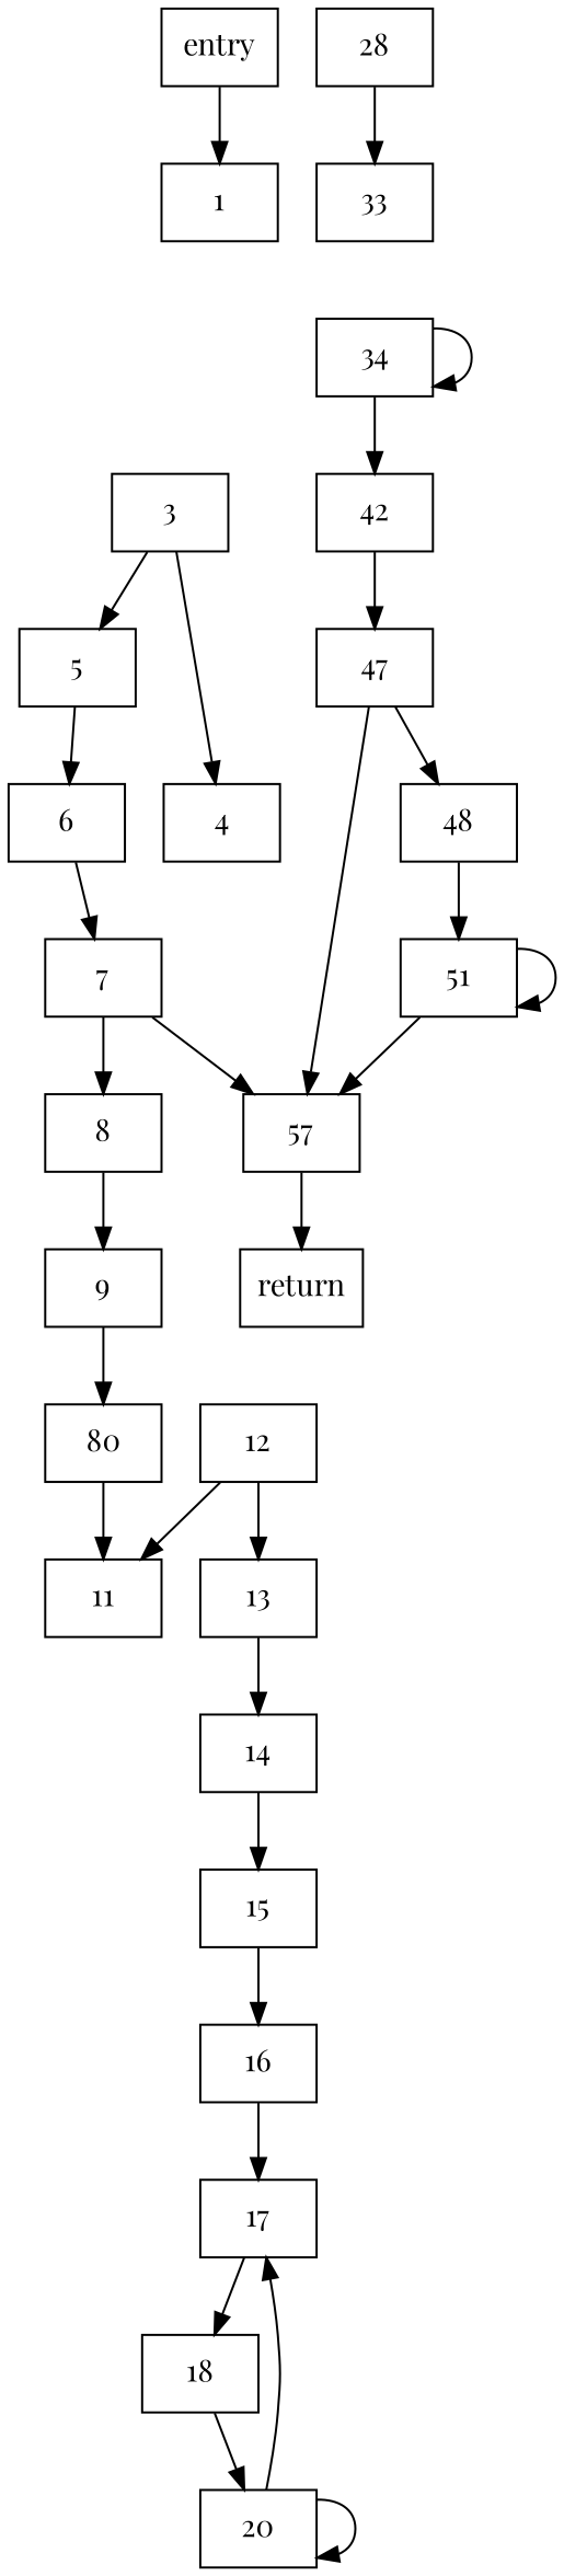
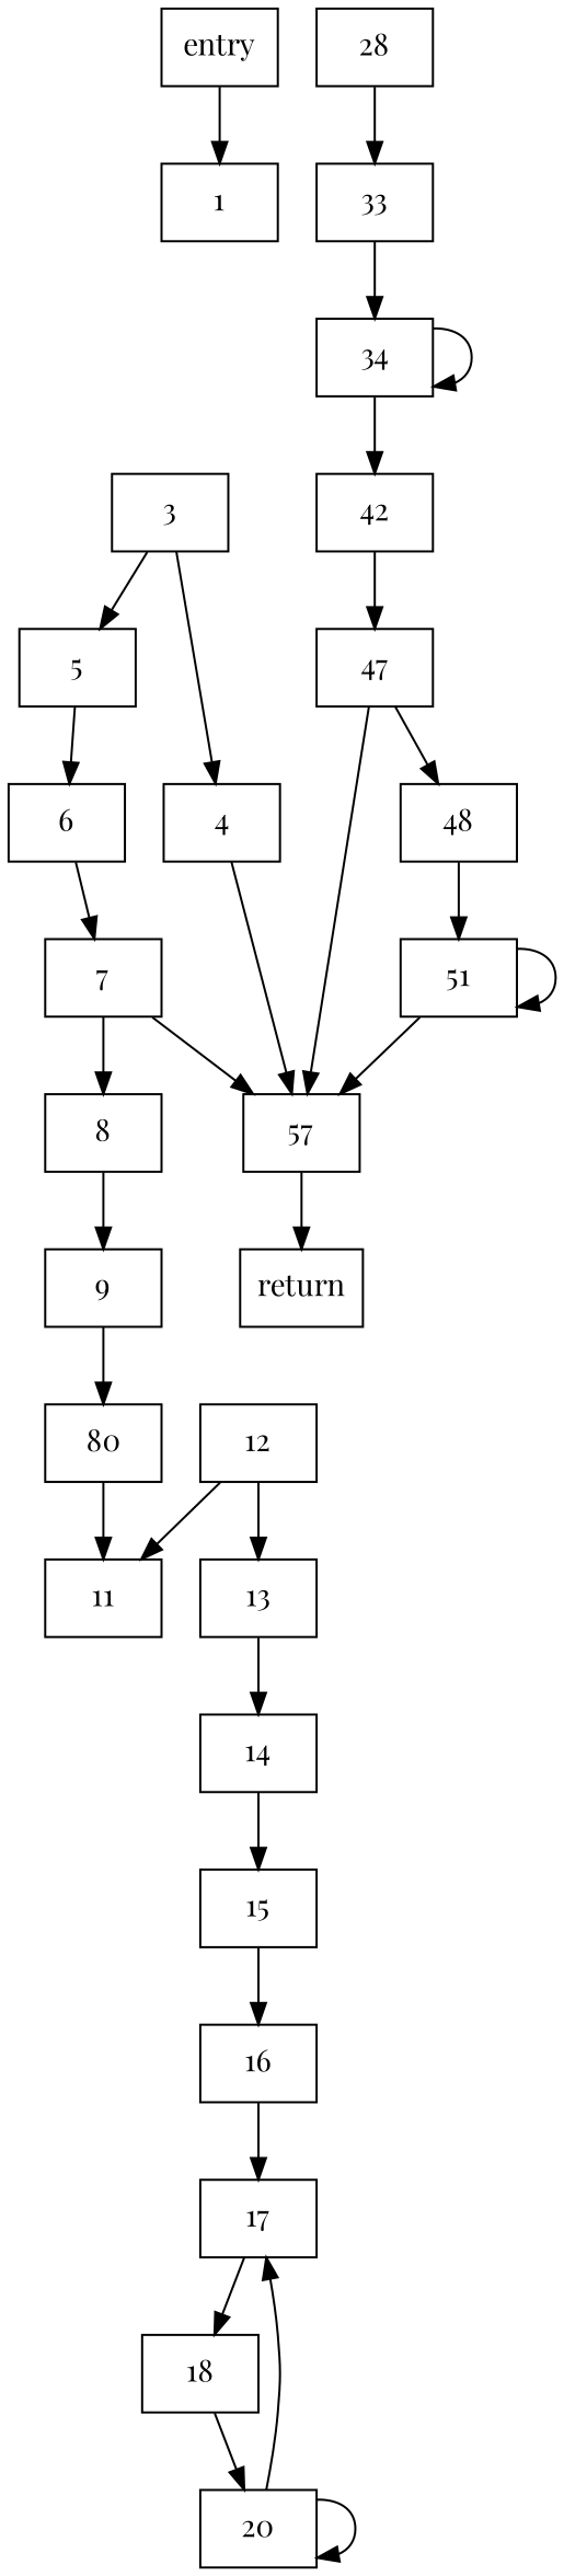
  digraph {
    fontname="Playfair Display"
    node [fontname="Playfair Display" shape=box]
    edge [fontname="Playfair Display"]
    entry
    1
    3
    4
    5
    57
    6
    return
    7
    8
    9
    n12 [label=80]
    11
    12
    13
    14
    15
    16
    17
    18
    20
    28
    33
    34
    42
    47
    48
    51
    entry -> 1
    3 -> 4
    3 -> 5
+   4 -> 57
    5 -> 6
    57 -> return
    6 -> 7
    7 -> 57
    7 -> 8
    8 -> 9
    9 -> n12
    n12 -> 11
    12 -> 11
    12 -> 13
    13 -> 14
    14 -> 15
    15 -> 16
    16 -> 17
    17 -> 18
    18 -> 20
    20 -> 17
    20 -> 20
    28 -> 33
+   33 -> 34
    34 -> 34
    34 -> 42
    42 -> 47
    47 -> 57
    47 -> 48
    48 -> 51
    51 -> 57
    51 -> 51
  }
